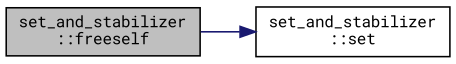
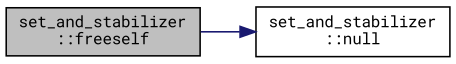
  digraph {
    rankdir=LR
    fontname="Roboto Mono"
    node [color=black fontname="Roboto Mono" fontsize=10 shape=record style=filled]
    n1 [fillcolor=grey75 fontcolor=black height=0.2 label="set_and_stabilizer\l::freeself" width=0.4]
-   n2 [fillcolor=white height=0.2 label="set_and_stabilizer\l::set" width=0.4]
+   n2 [fillcolor=white height=0.2 label="set_and_stabilizer\l::null" width=0.4]
    n1 -> n2 [color=midnightblue fontname="Roboto Mono" fontsize=10 labelfontname=Helvetica labelfontsize=10 style=solid]
  }
